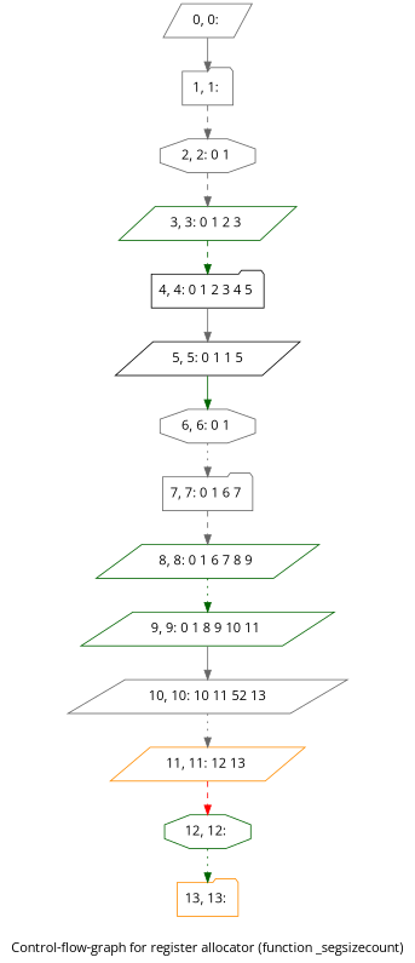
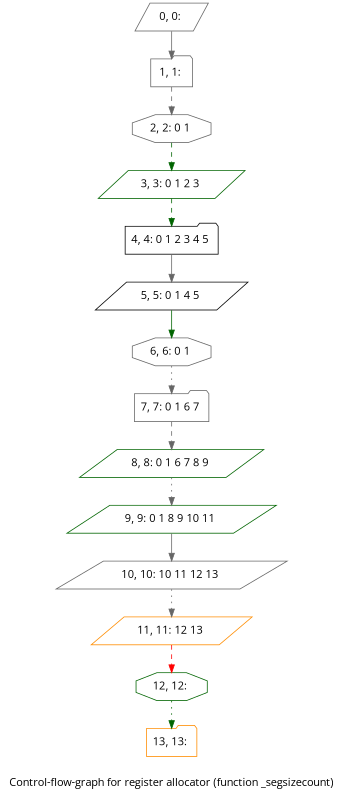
  digraph {
    fontname="Open Sans"
    label="Control-flow-graph for register allocator (function _segsizecount)"
    node [color=gray40 fontname="Open Sans" shape=parallelogram]
    edge [color=gray40 fontname="Open Sans" style=dashed]
    n1 [label="0, 0: "]
    n2 [label="1, 1: " shape=folder]
    n3 [label="2, 2: 0 1 " shape=octagon]
    n4 [color=darkgreen label="3, 3: 0 1 2 3 "]
    n5 [color=black label="4, 4: 0 1 2 3 4 5 " shape=folder]
-   n6 [color=black label="5, 5: 0 1 1 5"]
+   n6 [color=black label="5, 5: 0 1 4 5 "]
    n7 [label="6, 6: 0 1 " shape=octagon]
    n8 [label="7, 7: 0 1 6 7 " shape=folder]
    n9 [color=darkgreen label="8, 8: 0 1 6 7 8 9 "]
    n10 [color=darkgreen label="9, 9: 0 1 8 9 10 11 "]
-   n11 [label="10, 10: 10 11 52 13"]
+   n11 [label="10, 10: 10 11 12 13 "]
    n12 [color=darkorange label="11, 11: 12 13 "]
    n13 [color=darkgreen label="12, 12: " shape=octagon]
    n14 [color=darkorange label="13, 13: " shape=folder]
    n1 -> n2 [style=solid]
    n2 -> n3
-   n3 -> n4
+   n3 -> n4 [color=darkgreen]
    n4 -> n5 [color=darkgreen]
    n5 -> n6 [style=solid]
    n6 -> n7 [color=darkgreen style=solid]
    n7 -> n8 [style=dotted]
    n8 -> n9
-   n9 -> n10 [color=darkgreen style=dotted]
+   n9 -> n10 [style=dotted]
    n10 -> n11 [style=solid]
    n11 -> n12 [style=dotted]
    n12 -> n13 [color=red]
    n13 -> n14 [color=darkgreen style=dotted]
  }
